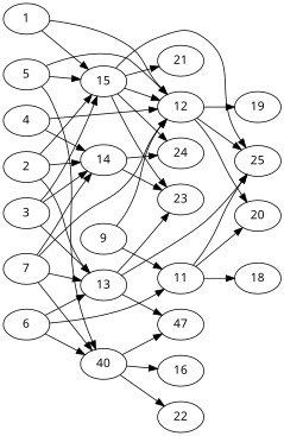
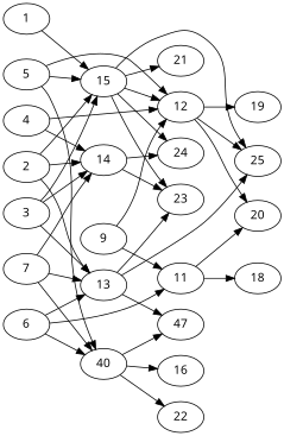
  digraph {
    fontname="Noto Sans"
    rankdir=LR
    node [alpha=0.18 fontname="Noto Sans"]
    edge [fontname="Noto Sans"]
    1 [alpha=0.15 expect_size=50793472]
    12 [alpha=0.07 expect_size=30662656]
    15 [alpha=0.07 expect_size=21453824]
    20 [alpha=0.13 expect_size=15868928]
    25 [alpha=0.01 expect_size=32072704]
    19 [alpha=0.09 expect_size=8367104]
    23 [expect_size=5639168]
    24 [alpha=0.20 expect_size=37915648]
    21 [alpha=0.15 expect_size=32739328]
    2 [alpha=0.09 expect_size=32601088]
    13 [alpha=0.14 expect_size=51987456]
    14 [expect_size=34547712]
    n13 [expect_size=36167680 label=47]
    3 [alpha=0.13 expect_size=37043200]
    11 [alpha=0.02 expect_size=42863616]
    18 [expect_size=29324288]
    4 [alpha=0.14 expect_size=39256064]
    5 [expect_size=49713152]
    n19 [alpha=0.07 expect_size=11034624 label=40]
    16 [alpha=0.16 expect_size=17358848]
    22 [alpha=0.10 expect_size=37213184]
    6 [alpha=0.08 expect_size=30309376]
    7 [alpha=0.17 expect_size=20678656]
    9 [alpha=0.03 expect_size=35552256]
-   1 -> 12
    1 -> 15
    12 -> 20
    12 -> 25
    12 -> 19
    15 -> 12
    15 -> 25
    15 -> 23
    15 -> 24
    15 -> 21
    2 -> 15
    2 -> 13
    2 -> 14
    13 -> 25
    13 -> 23
    13 -> n13
    14 -> 23
    14 -> 24
    3 -> 15
    3 -> 13
    3 -> 14
    11 -> 20
-   11 -> 25
    11 -> 18
    4 -> 12
    4 -> 14
    5 -> 12
    5 -> 15
    5 -> n19
    n19 -> n13
    n19 -> 16
    n19 -> 22
    6 -> 13
    6 -> 11
    6 -> n19
-   7 -> 12
    7 -> 13
    7 -> 14
    7 -> n19
    9 -> 12
    9 -> 11
  }
